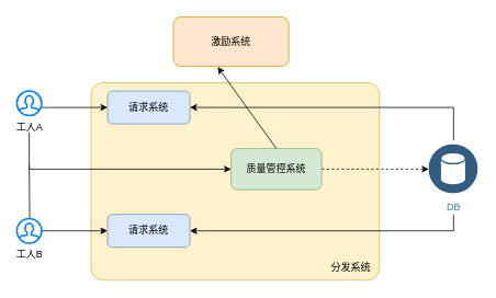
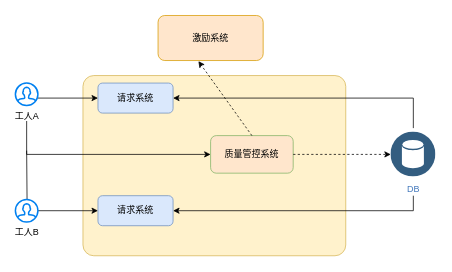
  <mxCell id="0" />
  <mxCell id="1" parent="0" />
  <mxCell id="2" value="" style="rounded=1;whiteSpace=wrap;html=1;fillColor=#fff2cc;strokeColor=#d6b656;arcSize=6;" parent="1" vertex="1"><mxGeometry x="110" y="100" width="350" height="240" as="geometry" /></mxCell>
- <mxCell id="3" value="分发系统" style="text;html=1;align=center;verticalAlign=middle;resizable=0;points=[];autosize=1;strokeColor=none;fillColor=none;" parent="1" vertex="1"><mxGeometry x="390" y="310" width="70" height="30" as="geometry" /></mxCell>
  <mxCell id="4" value="请求系统" style="rounded=1;whiteSpace=wrap;html=1;fillColor=#dae8fc;strokeColor=#6c8ebf;" parent="1" vertex="1"><mxGeometry x="130" y="110" width="100" height="40" as="geometry" /></mxCell>
  <mxCell id="5" value="请求系统" style="rounded=1;whiteSpace=wrap;html=1;fillColor=#dae8fc;strokeColor=#6c8ebf;" parent="1" vertex="1"><mxGeometry x="130" y="260" width="100" height="40" as="geometry" /></mxCell>
  <mxCell id="6" value="" style="endArrow=classic;html=1;rounded=0;entryX=0;entryY=0.5;entryDx=0;entryDy=0;" parent="1" target="4" edge="1"><mxGeometry width="50" height="50" relative="1" as="geometry"><mxPoint x="50" y="130" as="sourcePoint" /><mxPoint x="330" y="200" as="targetPoint" /></mxGeometry></mxCell>
  <mxCell id="7" value="" style="endArrow=classic;html=1;rounded=0;entryX=0;entryY=0.5;entryDx=0;entryDy=0;" parent="1" edge="1"><mxGeometry width="50" height="50" relative="1" as="geometry"><mxPoint x="50" y="280" as="sourcePoint" /><mxPoint x="130" y="280" as="targetPoint" /></mxGeometry></mxCell>
  <mxCell id="8" value="" style="endArrow=classic;html=1;rounded=0;entryX=1;entryY=0.5;entryDx=0;entryDy=0;" parent="1" target="4" edge="1"><mxGeometry width="50" height="50" relative="1" as="geometry"><mxPoint x="550" y="170" as="sourcePoint" /><mxPoint x="550" y="100" as="targetPoint" /><Array as="points"><mxPoint x="550" y="130" /></Array></mxGeometry></mxCell>
  <mxCell id="9" value="" style="endArrow=classic;html=1;rounded=0;entryX=1;entryY=0.5;entryDx=0;entryDy=0;" parent="1" target="5" edge="1"><mxGeometry width="50" height="50" relative="1" as="geometry"><mxPoint x="550" y="260" as="sourcePoint" /><mxPoint x="330" y="200" as="targetPoint" /><Array as="points"><mxPoint x="550" y="280" /></Array></mxGeometry></mxCell>
- <mxCell id="10" value="质量管控系统" style="rounded=1;whiteSpace=wrap;html=1;fillColor=#d5e8d4;strokeColor=#82b366;" parent="1" vertex="1"><mxGeometry x="280" y="180" width="110" height="50" as="geometry" /></mxCell>
+ <mxCell id="10" value="质量管控系统" style="rounded=1;whiteSpace=wrap;html=1;fillColor=#ffe6cc;strokeColor=#82b366;" parent="1" vertex="1"><mxGeometry x="280" y="180" width="110" height="50" as="geometry" /></mxCell>
  <mxCell id="11" value="" style="endArrow=classic;html=1;rounded=0;entryX=0;entryY=0.5;entryDx=0;entryDy=0;" parent="1" target="10" edge="1"><mxGeometry width="50" height="50" relative="1" as="geometry"><mxPoint x="35" y="160" as="sourcePoint" /><mxPoint x="330" y="200" as="targetPoint" /><Array as="points"><mxPoint x="35" y="205" /></Array></mxGeometry></mxCell>
  <mxCell id="12" value="" style="endArrow=none;html=1;rounded=0;exitX=0.518;exitY=-0.014;exitDx=0;exitDy=0;exitPerimeter=0;" parent="1" source="17" edge="1"><mxGeometry width="50" height="50" relative="1" as="geometry"><mxPoint x="35" y="250" as="sourcePoint" /><mxPoint x="35" y="200" as="targetPoint" /></mxGeometry></mxCell>
  <mxCell id="13" value="" style="endArrow=classic;html=1;rounded=0;exitX=1;exitY=0.5;exitDx=0;exitDy=0;entryX=0;entryY=0.5;entryDx=0;entryDy=0;dashed=1;" parent="1" source="10" target="18" edge="1"><mxGeometry width="50" height="50" relative="1" as="geometry"><mxPoint x="280" y="250" as="sourcePoint" /><mxPoint x="500" y="210" as="targetPoint" /></mxGeometry></mxCell>
  <mxCell id="14" value="激励系统" style="rounded=1;whiteSpace=wrap;html=1;fillColor=#ffe6cc;strokeColor=#d79b00;" parent="1" vertex="1"><mxGeometry x="210" y="20" width="140" height="60" as="geometry" /></mxCell>
- <mxCell id="15" value="" style="endArrow=classic;html=1;rounded=0;exitX=0.5;exitY=0;exitDx=0;exitDy=0;entryX=0.384;entryY=1.014;entryDx=0;entryDy=0;entryPerimeter=0;" parent="1" source="10" target="14" edge="1"><mxGeometry width="50" height="50" relative="1" as="geometry"><mxPoint x="280" y="180" as="sourcePoint" /><mxPoint x="330" y="130" as="targetPoint" /></mxGeometry></mxCell>
+ <mxCell id="15" value="" style="endArrow=classic;html=1;rounded=0;exitX=0.5;exitY=0;exitDx=0;exitDy=0;entryX=0.384;entryY=1.014;entryDx=0;entryDy=0;entryPerimeter=0;dashed=1;" parent="1" source="10" target="14" edge="1"><mxGeometry width="50" height="50" relative="1" as="geometry"><mxPoint x="280" y="180" as="sourcePoint" /><mxPoint x="330" y="130" as="targetPoint" /></mxGeometry></mxCell>
  <mxCell id="16" value="工人A" style="html=1;verticalLabelPosition=bottom;align=center;labelBackgroundColor=#ffffff;verticalAlign=top;strokeWidth=2;strokeColor=#0080F0;shadow=0;dashed=0;shape=mxgraph.ios7.icons.user;" vertex="1" parent="1"><mxGeometry x="20" y="110" width="30" height="30" as="geometry" /></mxCell>
  <mxCell id="17" value="工人B" style="html=1;verticalLabelPosition=bottom;align=center;labelBackgroundColor=#ffffff;verticalAlign=top;strokeWidth=2;strokeColor=#0080F0;shadow=0;dashed=0;shape=mxgraph.ios7.icons.user;" vertex="1" parent="1"><mxGeometry x="20" y="265" width="30" height="30" as="geometry" /></mxCell>
  <mxCell id="18" value="DB" style="aspect=fixed;perimeter=ellipsePerimeter;html=1;align=center;shadow=0;dashed=0;fontColor=#4277BB;labelBackgroundColor=#ffffff;fontSize=12;spacingTop=3;image;image=img/lib/ibm/data/data_services.svg;" vertex="1" parent="1"><mxGeometry x="520" y="175" width="60" height="60" as="geometry" /></mxCell>
